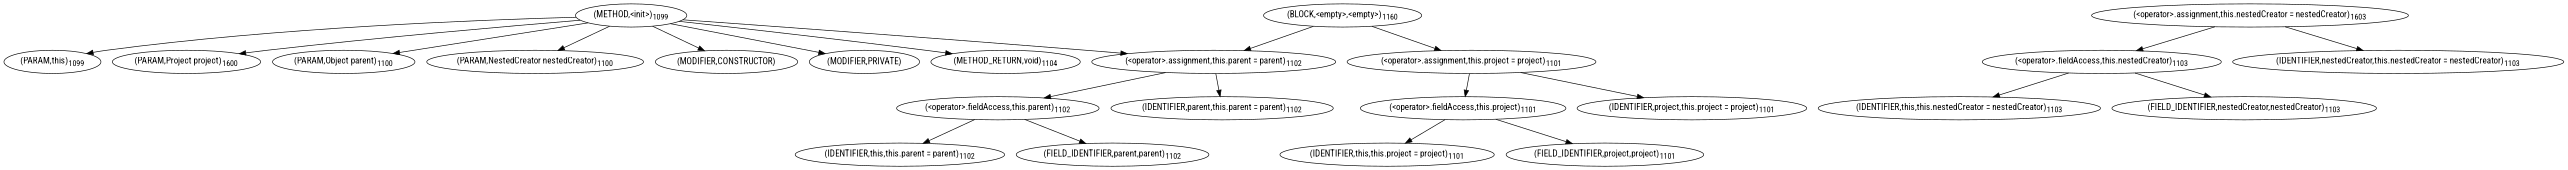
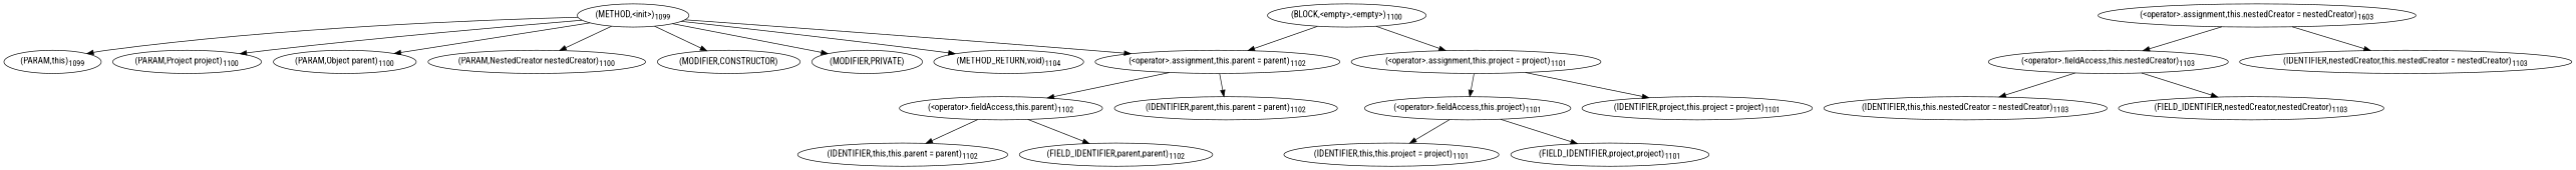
  digraph {
    fontname="Roboto Condensed"
    node [fontname="Roboto Condensed"]
    edge [fontname="Roboto Condensed"]
    n1 [label=<(METHOD,&lt;init&gt;)<SUB>1099</SUB>>]
    n2 [label=<(PARAM,this)<SUB>1099</SUB>>]
-   n3 [label=<(PARAM,Project project)<SUB>1600</SUB>>]
+   n3 [label=<(PARAM,Project project)<SUB>1100</SUB>>]
    n4 [label=<(PARAM,Object parent)<SUB>1100</SUB>>]
    n5 [label=<(PARAM,NestedCreator nestedCreator)<SUB>1100</SUB>>]
    n6 [label=<(MODIFIER,CONSTRUCTOR)>]
    n7 [label=<(MODIFIER,PRIVATE)>]
    n8 [label=<(METHOD_RETURN,void)<SUB>1104</SUB>>]
    n9 [label=<(&lt;operator&gt;.assignment,this.parent = parent)<SUB>1102</SUB>>]
-   n10 [label=<(BLOCK,&lt;empty&gt;,&lt;empty&gt;)<SUB>1160</SUB>>]
+   n10 [label=<(BLOCK,&lt;empty&gt;,&lt;empty&gt;)<SUB>1100</SUB>>]
    n11 [label=<(&lt;operator&gt;.assignment,this.project = project)<SUB>1101</SUB>>]
    n12 [label=<(&lt;operator&gt;.fieldAccess,this.project)<SUB>1101</SUB>>]
    n13 [label=<(IDENTIFIER,project,this.project = project)<SUB>1101</SUB>>]
    n14 [label=<(&lt;operator&gt;.fieldAccess,this.parent)<SUB>1102</SUB>>]
    n15 [label=<(IDENTIFIER,parent,this.parent = parent)<SUB>1102</SUB>>]
    n16 [label=<(&lt;operator&gt;.assignment,this.nestedCreator = nestedCreator)<SUB>1603</SUB>>]
    n17 [label=<(&lt;operator&gt;.fieldAccess,this.nestedCreator)<SUB>1103</SUB>>]
    n18 [label=<(IDENTIFIER,nestedCreator,this.nestedCreator = nestedCreator)<SUB>1103</SUB>>]
    n19 [label=<(IDENTIFIER,this,this.project = project)<SUB>1101</SUB>>]
    n20 [label=<(FIELD_IDENTIFIER,project,project)<SUB>1101</SUB>>]
    n21 [label=<(IDENTIFIER,this,this.parent = parent)<SUB>1102</SUB>>]
    n22 [label=<(FIELD_IDENTIFIER,parent,parent)<SUB>1102</SUB>>]
    n23 [label=<(IDENTIFIER,this,this.nestedCreator = nestedCreator)<SUB>1103</SUB>>]
    n24 [label=<(FIELD_IDENTIFIER,nestedCreator,nestedCreator)<SUB>1103</SUB>>]
    n1 -> n2
    n1 -> n3
    n1 -> n4
    n1 -> n5
    n1 -> n6
    n1 -> n7
    n1 -> n8
    n1 -> n9
    n9 -> n14
    n9 -> n15
    n10 -> n9
    n10 -> n11
    n11 -> n12
    n11 -> n13
    n12 -> n19
    n12 -> n20
    n14 -> n21
    n14 -> n22
    n16 -> n17
    n16 -> n18
    n17 -> n23
    n17 -> n24
  }
